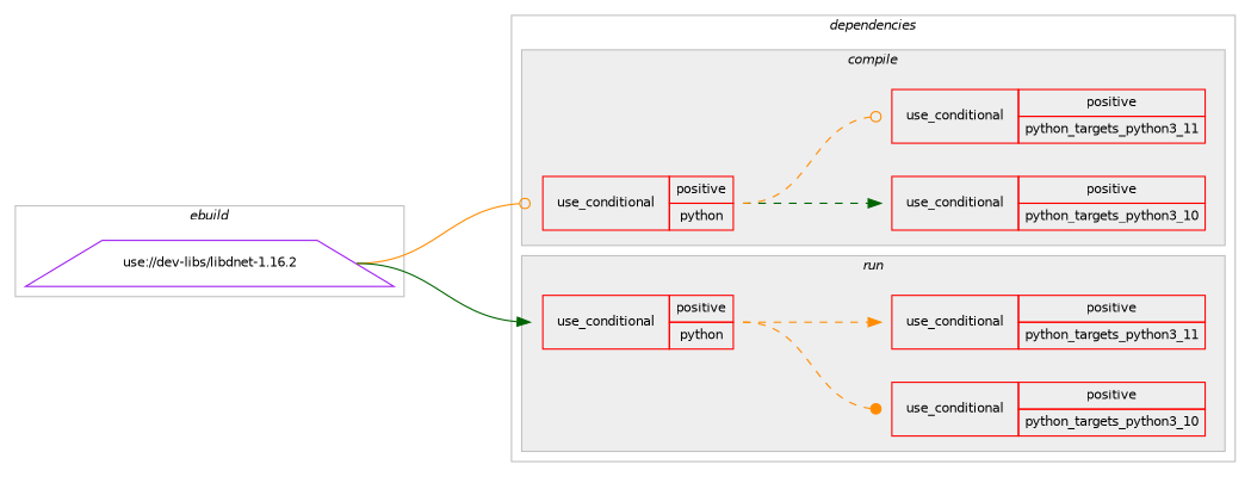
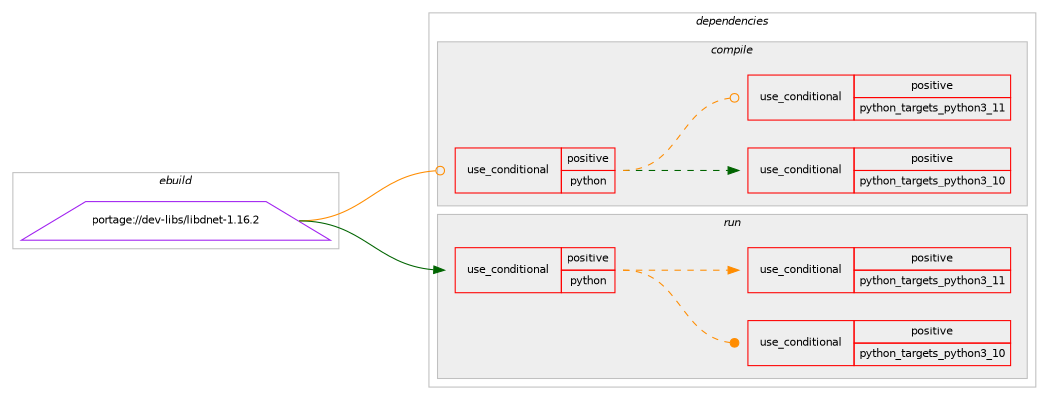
  digraph {
    compound=true
    concentrate=true
    fontname=Helvetica
    fontsize=10
    newrank=true
    rankdir=LR
    ranksep=1.5
    node [color=red fontname=Helvetica fontsize=10 shape=none]
    edge [arrowhead=normal headport=w style=dashed tailport=e weight=20 color=darkorange]
-   n1 [color=purple label="use://dev-libs/libdnet-1.16.2" width=4 shape=trapezium]
+   n1 [color=purple label="portage://dev-libs/libdnet-1.16.2" width=4 shape=trapezium]
    n2 [label=<<TABLE BORDER="0" CELLBORDER="1" CELLSPACING="0" CELLPADDING="4"><TR><TD ROWSPAN="3" CELLPADDING="10">use_conditional</TD></TR><TR><TD>positive</TD></TR><TR><TD>python_targets_python3_10</TD></TR></TABLE>>]
    n3 [label=<<TABLE BORDER="0" CELLBORDER="1" CELLSPACING="0" CELLPADDING="4"><TR><TD ROWSPAN="3" CELLPADDING="10">use_conditional</TD></TR><TR><TD>positive</TD></TR><TR><TD>python_targets_python3_11</TD></TR></TABLE>>]
    n4 [label=<<TABLE BORDER="0" CELLBORDER="1" CELLSPACING="0" CELLPADDING="4"><TR><TD ROWSPAN="3" CELLPADDING="10">use_conditional</TD></TR><TR><TD>positive</TD></TR><TR><TD>python</TD></TR></TABLE>>]
    n5 [label=<<TABLE BORDER="0" CELLBORDER="1" CELLSPACING="0" CELLPADDING="4"><TR><TD ROWSPAN="3" CELLPADDING="10">use_conditional</TD></TR><TR><TD>positive</TD></TR><TR><TD>python_targets_python3_10</TD></TR></TABLE>>]
    n6 [label=<<TABLE BORDER="0" CELLBORDER="1" CELLSPACING="0" CELLPADDING="4"><TR><TD ROWSPAN="3" CELLPADDING="10">use_conditional</TD></TR><TR><TD>positive</TD></TR><TR><TD>python_targets_python3_11</TD></TR></TABLE>>]
    n7 [label=<<TABLE BORDER="0" CELLBORDER="1" CELLSPACING="0" CELLPADDING="4"><TR><TD ROWSPAN="3" CELLPADDING="10">use_conditional</TD></TR><TR><TD>positive</TD></TR><TR><TD>python</TD></TR></TABLE>>]
    subgraph cluster_1 {
      color=gray
      label=<<i>ebuild</i>>
      rank=same
      n1
    }
    subgraph cluster_2 {
      color=gray
      label=<<i>dependencies</i>>
      subgraph cluster_3 {
        color=gray
        fillcolor="#eeeeee"
        label=<<i>compile</i>>
        style=filled
        subgraph sub_4 {
          color=gray
          fillcolor="#eeeeee"
          label=<<i>compile</i>>
          style=filled
          n4
          subgraph sub_5 {
            color=gray
            fillcolor="#eeeeee"
            label=<<i>compile</i>>
            style=filled
            n2
          }
          subgraph sub_6 {
            color=gray
            fillcolor="#eeeeee"
            label=<<i>compile</i>>
            style=filled
            n3
          }
        }
      }
      subgraph cluster_7 {
        color=gray
        fillcolor="#eeeeee"
        label=<<i>compile and run</i>>
        style=filled
      }
      subgraph cluster_8 {
        color=gray
        fillcolor="#eeeeee"
        label=<<i>run</i>>
        style=filled
        subgraph sub_9 {
          color=gray
          fillcolor="#eeeeee"
          label=<<i>run</i>>
          style=filled
          n7
          subgraph sub_10 {
            color=gray
            fillcolor="#eeeeee"
            label=<<i>run</i>>
            style=filled
            n5
          }
          subgraph sub_11 {
            color=gray
            fillcolor="#eeeeee"
            label=<<i>run</i>>
            style=filled
            n6
          }
        }
      }
    }
    subgraph cluster_12 {
      color=gray
      label=<<i>candidates</i>>
      rank=same
    }
    n1 -> n4 [arrowhead=odot style=solid]
    n1 -> n7 [style=solid color=darkgreen]
    n4 -> n2 [color=darkgreen]
    n4 -> n3 [arrowhead=odot]
    n7 -> n5 [arrowhead=dot]
    n7 -> n6
  }
